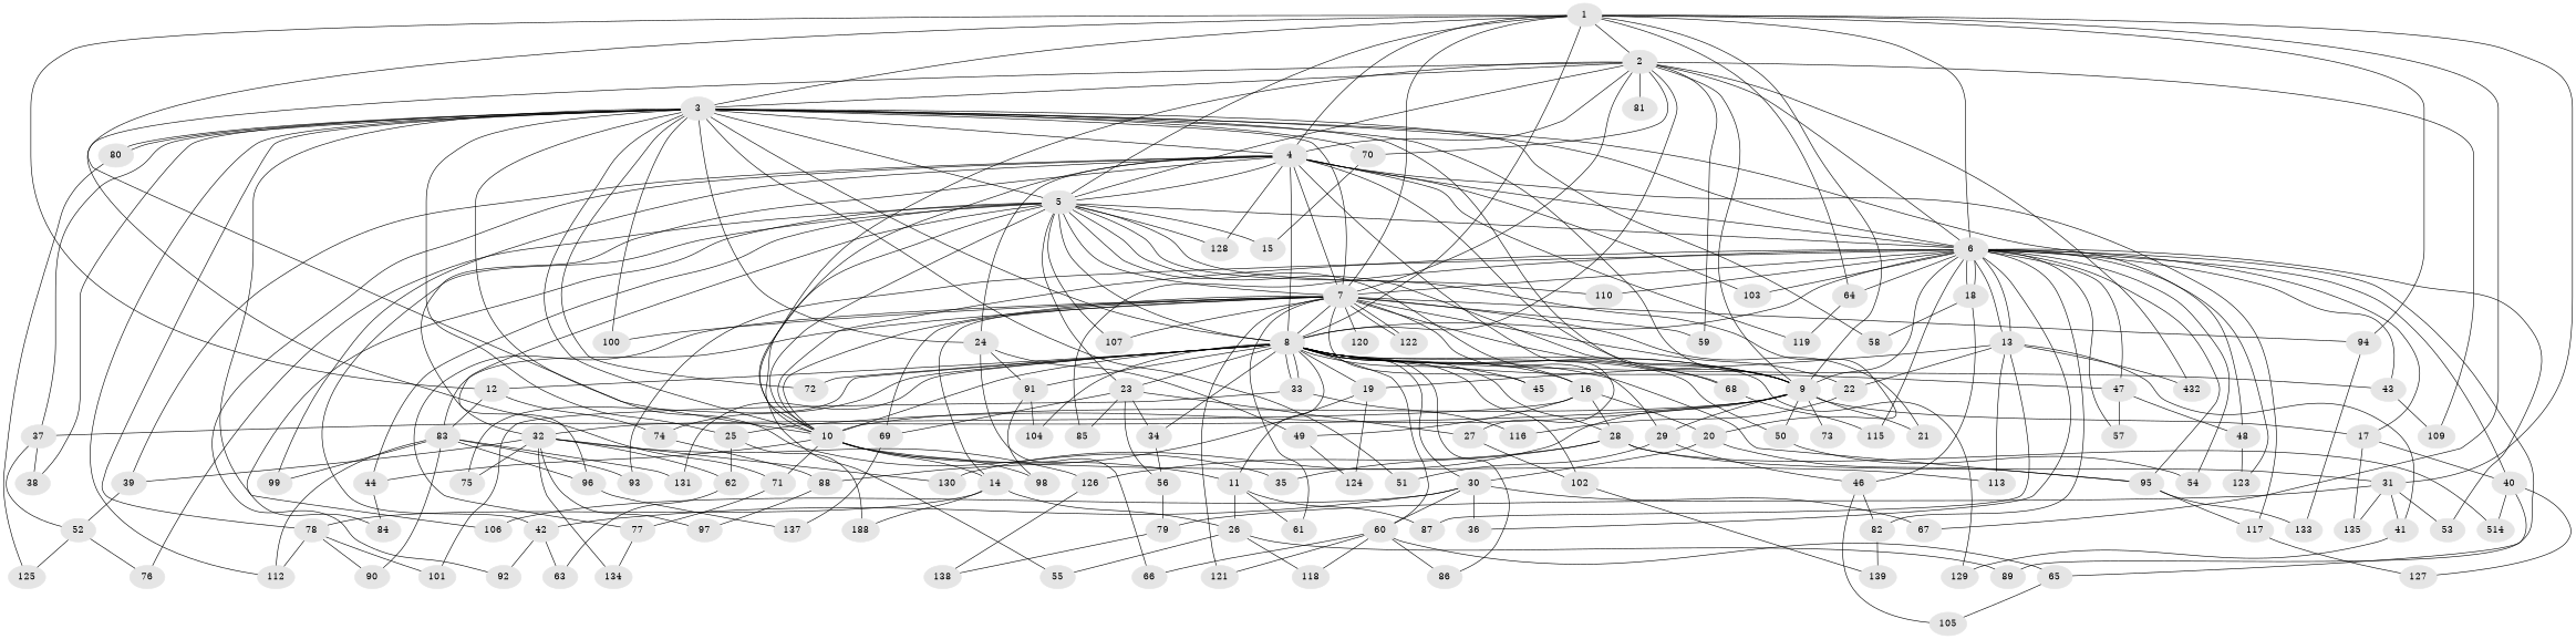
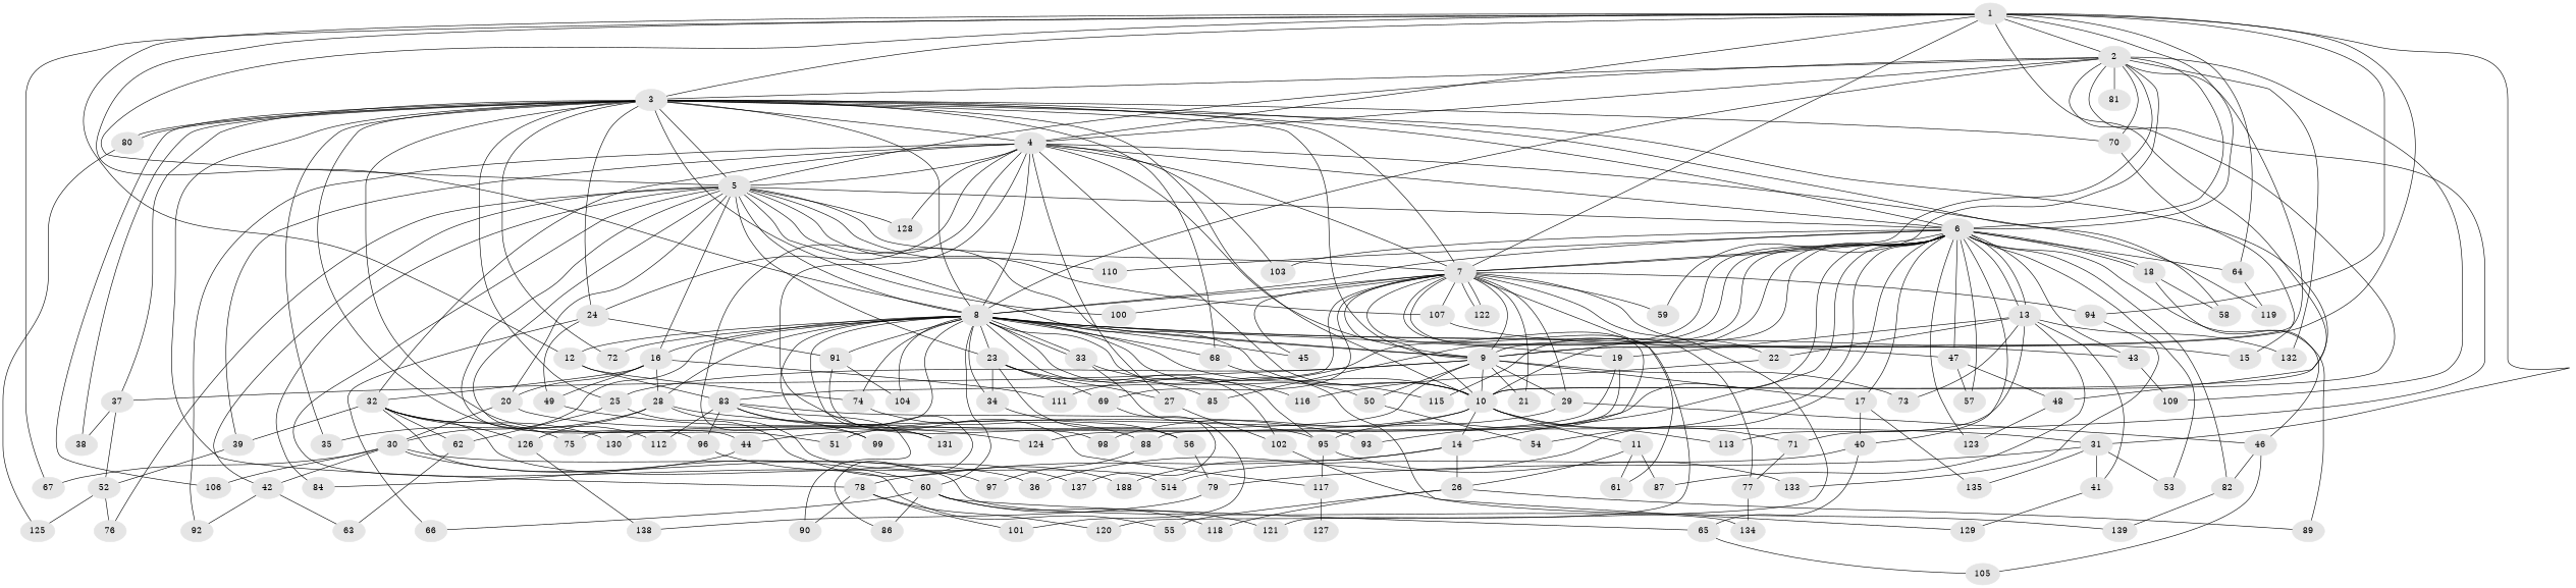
  graph {
    node [color=gray90 style=filled]
    1
    2
    3
    4
    5
    6
    7
    8
    9
    10
    12
    31
    64
    67
    94
    59
    70
    71
    81
    109
-   132 [label=432]
+   132
    24
    25
    35
    37
    38
    48
    51
    58
    68
    72
    78
    80
    100
    106
    112
    27
    32
    39
    92
    99
    103
    117
    119
    128
    15
    16
    20
    23
    42
    44
    55
    76
    84
    96
    107
    110
    13
    17
    18
    36
    40
    43
    47
    53
    54
    57
    82
    85
    89
    93
+   111
    115
    123
    95
    14
    21
    22
    29
    45
    61
    69
    77
    83
    120
    121
    122
    11
    19
    28
    30
    33
    34
    50
    60
    74
    75
    86
    91
    102
    104
    129
    131
    73
    130
    98
    113
    41
    135
    79
    133
    49
    66
    n114 [label=188]
    62
    52
    101
    90
    125
    126
    97
    134
    127
    56
    63
    137
    87
    46
    n129 [label=514]
    65
    139
    26
    116
    88
    124
    118
    105
    138
    1 -- 2
    1 -- 3
    1 -- 4
    1 -- 5
    1 -- 6
    1 -- 7
    1 -- 8
    1 -- 9
    1 -- 10
    1 -- 12
    1 -- 31
    1 -- 64
    1 -- 67
    1 -- 94
    2 -- 3
    2 -- 4
    2 -- 5
    2 -- 6
    2 -- 7
    2 -- 8
    2 -- 9
    2 -- 10
    2 -- 59
    2 -- 70
    2 -- 71
    2 -- 81
    2 -- 109
    2 -- 132
    3 -- 4
    3 -- 5
    3 -- 6
    3 -- 7
    3 -- 8
    3 -- 9
    3 -- 10
    3 -- 70
    3 -- 24
    3 -- 25
    3 -- 35
    3 -- 37
    3 -- 38
    3 -- 48
    3 -- 51
    3 -- 58
    3 -- 68
    3 -- 72
    3 -- 78
    3 -- 80
    3 -- 80
    3 -- 100
    3 -- 106
    3 -- 112
    4 -- 5
    4 -- 6
    4 -- 7
    4 -- 8
    4 -- 9
    4 -- 10
    4 -- 24
    4 -- 27
    4 -- 32
    4 -- 39
    4 -- 92
    4 -- 99
    4 -- 103
    4 -- 117
    4 -- 119
    4 -- 128
    5 -- 6
    5 -- 7
    5 -- 8
    5 -- 9
    5 -- 10
    5 -- 128
-   5 -- 15
+   107 -- 15
    5 -- 16
    5 -- 20
    5 -- 23
    5 -- 42
    5 -- 44
    5 -- 55
    5 -- 76
    5 -- 84
    5 -- 96
    5 -- 107
    5 -- 110
    6 -- 7
    6 -- 8
    6 -- 9
    6 -- 10
    6 -- 64
    6 -- 103
    6 -- 110
    6 -- 13
    6 -- 13
    6 -- 17
    6 -- 18
    6 -- 18
    6 -- 36
    6 -- 40
    6 -- 43
    6 -- 47
    6 -- 53
    6 -- 54
    6 -- 57
    6 -- 82
    6 -- 85
    6 -- 89
    6 -- 93
+   6 -- 111
    6 -- 115
    6 -- 123
    6 -- 95
    7 -- 8
    7 -- 9
    7 -- 10
    7 -- 94
    7 -- 59
    7 -- 100
    7 -- 107
    7 -- 14
    7 -- 21
    7 -- 22
    7 -- 29
    7 -- 45
    7 -- 61
    7 -- 69
    7 -- 77
    7 -- 83
    7 -- 120
    7 -- 121
    7 -- 122
    7 -- 122
    8 -- 9
    8 -- 10
    8 -- 12
    8 -- 68
    8 -- 72
    8 -- 16
    8 -- 23
    8 -- 43
    8 -- 47
    8 -- 95
    8 -- 45
-   8 -- 11
    8 -- 19
    8 -- 28
    8 -- 30
    8 -- 33
    8 -- 33
    8 -- 34
    8 -- 50
    8 -- 60
    8 -- 74
    8 -- 75
    8 -- 86
    8 -- 91
    8 -- 102
    8 -- 104
    8 -- 129
    8 -- 131
    9 -- 10
    9 -- 25
    9 -- 37
    9 -- 17
    9 -- 21
    9 -- 29
    9 -- 50
    9 -- 73
    9 -- 130
    10 -- 71
    10 -- 44
    10 -- 14
    10 -- 11
    10 -- 98
    10 -- 113
    12 -- 83
    12 -- 74
    31 -- 53
    31 -- 41
    31 -- 135
    31 -- 79
    64 -- 119
    94 -- 133
    70 -- 15
    71 -- 77
    24 -- 91
    24 -- 49
    24 -- 66
    25 -- n114
    25 -- 62
    37 -- 38
    37 -- 52
    48 -- 123
    68 -- 115
-   78 -- 112
+   78 -- 120
    78 -- 101
    78 -- 90
    80 -- 125
    27 -- 102
    32 -- 39
    32 -- 75
    32 -- 130
    32 -- 62
    32 -- 126
    32 -- 97
    32 -- 134
    39 -- 52
    117 -- 127
    16 -- 32
    16 -- 20
+   16 -- 111
    16 -- 28
    16 -- 49
    20 -- 95
    20 -- 30
    23 -- 27
    23 -- 85
    23 -- 69
    23 -- 34
    23 -- 56
    42 -- 92
    42 -- 63
    44 -- 84
    96 -- 137
    13 -- 132
    13 -- 22
    13 -- 19
+   13 -- 73
    13 -- 113
    13 -- 41
    13 -- 87
    17 -- 40
    17 -- 135
    18 -- 58
    18 -- 46
-   40 -- 127
    40 -- n129
    40 -- 65
    43 -- 109
    47 -- 48
    47 -- 57
    82 -- 139
    95 -- 117
    95 -- 133
    14 -- 78
    14 -- n114
    14 -- 26
    22 -- 116
    29 -- 51
    29 -- 46
    69 -- 137
    77 -- 134
    83 -- 112
    83 -- 99
    83 -- 96
    83 -- 93
    83 -- 131
    83 -- 90
    11 -- 61
    11 -- 87
    11 -- 26
    19 -- 88
    19 -- 124
    28 -- 31
    28 -- 35
    28 -- 126
    28 -- n129
    30 -- 67
    30 -- 106
    30 -- 42
    30 -- 36
    30 -- 60
    33 -- 101
    33 -- 116
    34 -- 56
    50 -- 54
    60 -- 121
    60 -- 86
    60 -- 66
    60 -- 65
    60 -- 118
    74 -- 88
    91 -- 104
    91 -- 98
    102 -- 139
    41 -- 129
    79 -- 138
    49 -- 124
    62 -- 63
    52 -- 76
    52 -- 125
    126 -- 138
    56 -- 79
    46 -- 82
    46 -- 105
    65 -- 105
    26 -- 55
    26 -- 89
    26 -- 118
    88 -- 97
  }
